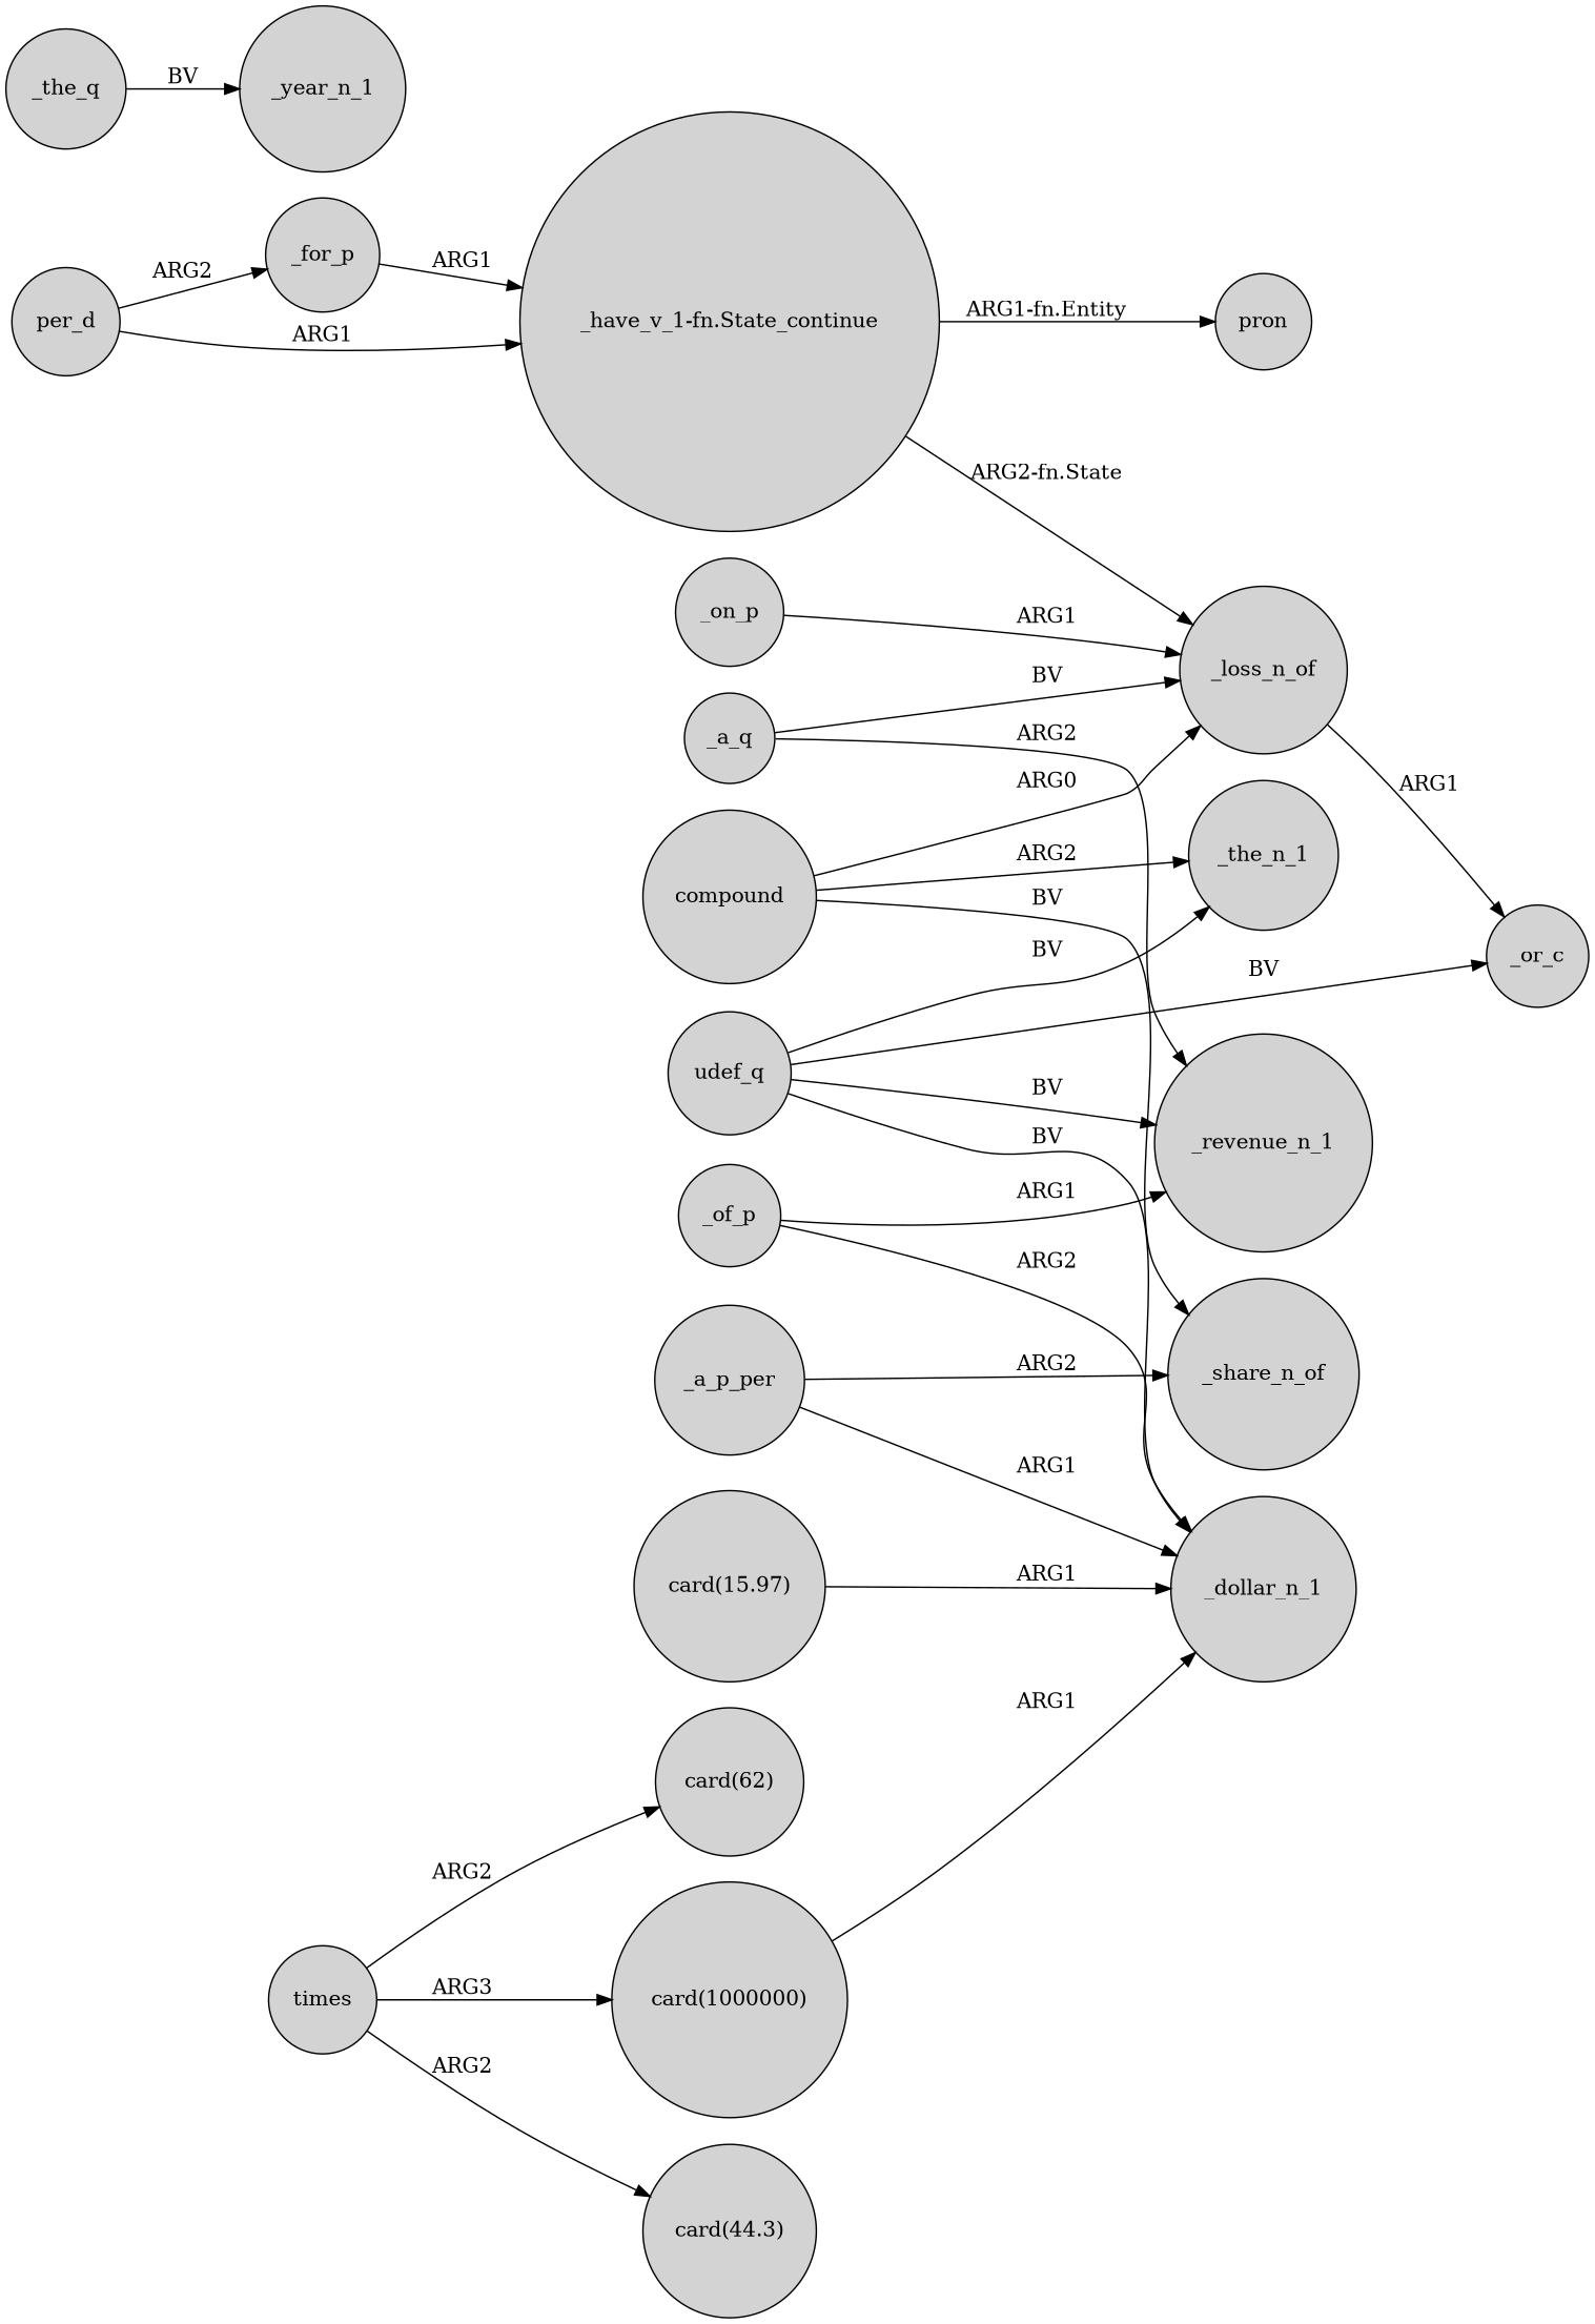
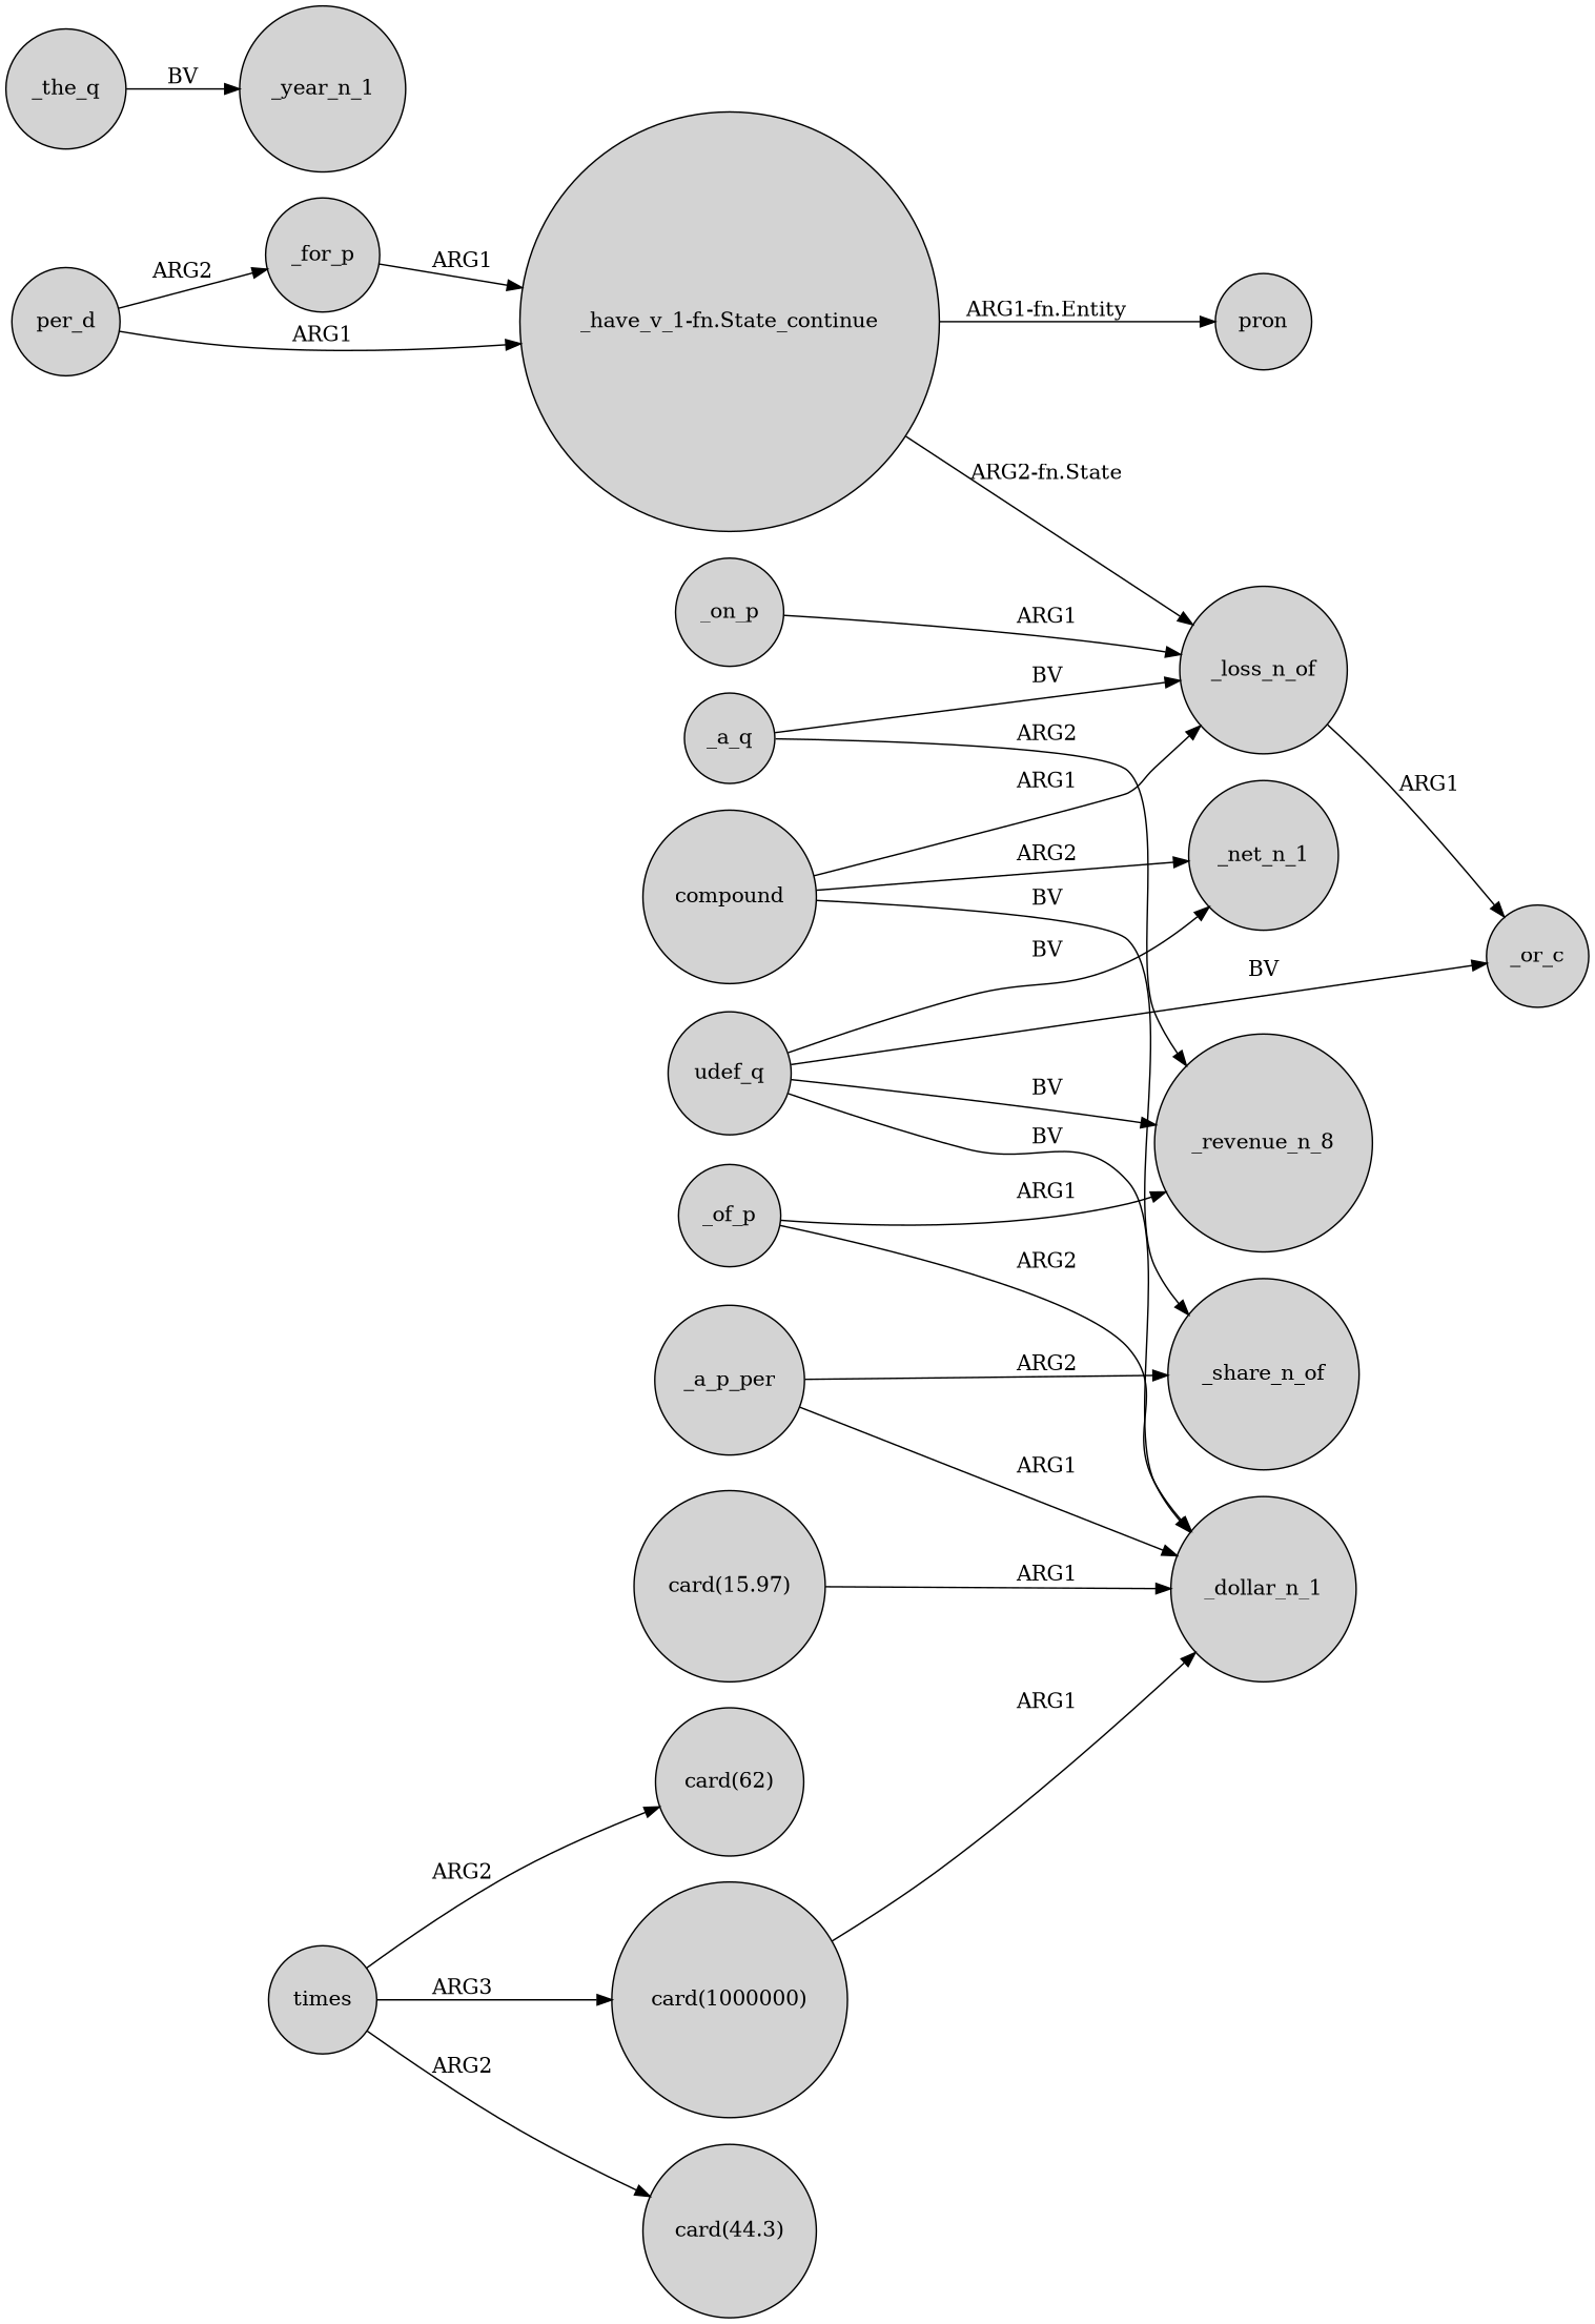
  digraph {
    rankdir=LR
    node [shape=circle style=filled]
    _a_q
    _loss_n_of
-   _revenue_n_1
+   _revenue_n_1 [label=_revenue_n_8]
    _or_c
    compound
-   _net_n_1 [label=_the_n_1]
+   _net_n_1
    _share_n_of
    _on_p
    times
    "card(1000000)"
    "card(62)"
    "card(44.3)"
    _dollar_n_1
    _of_p
    "_have_v_1-fn.State_continue"
    pron
    udef_q
    _a_p_per
    _the_q
    _year_n_1
    _for_p
    "card(15.97)"
    n23 [label=per_d]
    _a_q -> _loss_n_of [label=BV]
    _a_q -> _revenue_n_1 [label=ARG2]
    _loss_n_of -> _or_c [label=ARG1]
-   compound -> _loss_n_of [label=ARG0]
+   compound -> _loss_n_of [label=ARG1]
    compound -> _net_n_1 [label=ARG2]
    compound -> _share_n_of [label=BV]
    _on_p -> _loss_n_of [label=ARG1]
    times -> "card(1000000)" [label=ARG3]
    times -> "card(62)" [label=ARG2]
    times -> "card(44.3)" [label=ARG2]
    "card(1000000)" -> _dollar_n_1 [label=ARG1]
    _of_p -> _revenue_n_1 [label=ARG1]
    _of_p -> _dollar_n_1 [label=ARG2]
    "_have_v_1-fn.State_continue" -> _loss_n_of [label="ARG2-fn.State"]
    "_have_v_1-fn.State_continue" -> pron [label="ARG1-fn.Entity"]
    udef_q -> _revenue_n_1 [label=BV]
    udef_q -> _or_c [label=BV]
    udef_q -> _net_n_1 [label=BV]
    udef_q -> _dollar_n_1 [label=BV]
    _a_p_per -> _share_n_of [label=ARG2]
    _a_p_per -> _dollar_n_1 [label=ARG1]
    _the_q -> _year_n_1 [label=BV]
    _for_p -> "_have_v_1-fn.State_continue" [label=ARG1]
    "card(15.97)" -> _dollar_n_1 [label=ARG1]
    n23 -> "_have_v_1-fn.State_continue" [label=ARG1]
    n23 -> _for_p [label=ARG2]
  }
